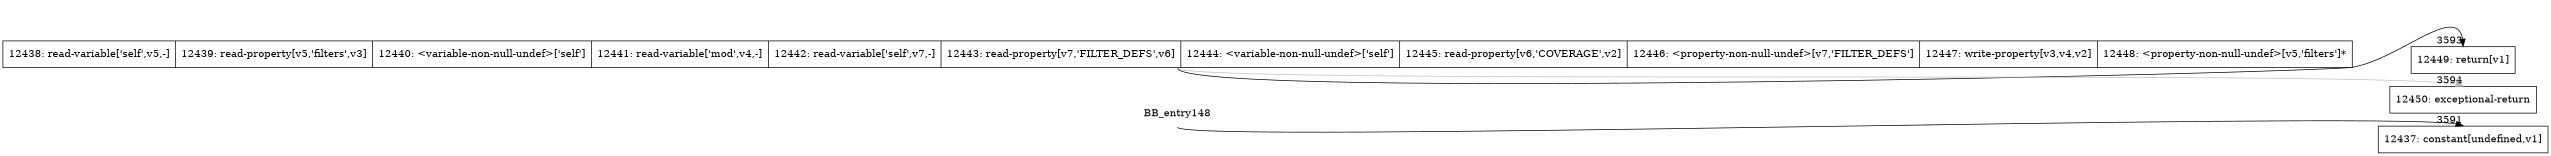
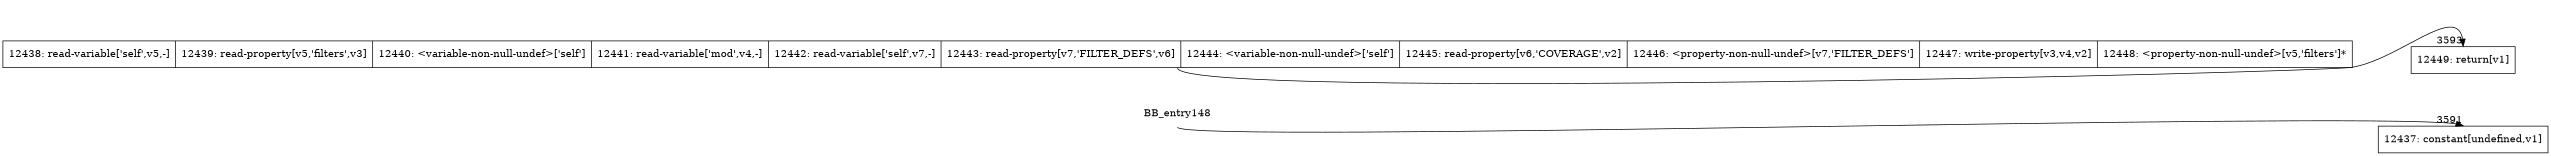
  digraph {
    rankdir=LR
    node [shape=record]
    edge [headport=n tailport=s]
    n1 [label=BB_entry148 shape=none]
    n2 [label="{12437: constant[undefined,v1]}"]
    n3 [label="{12438: read-variable['self',v5,-]|12439: read-property[v5,'filters',v3]|12440: \<variable-non-null-undef\>['self']|12441: read-variable['mod',v4,-]|12442: read-variable['self',v7,-]|12443: read-property[v7,'FILTER_DEFS',v6]|12444: \<variable-non-null-undef\>['self']|12445: read-property[v6,'COVERAGE',v2]|12446: \<property-non-null-undef\>[v7,'FILTER_DEFS']|12447: write-property[v3,v4,v2]|12448: \<property-non-null-undef\>[v5,'filters']*}"]
    n4 [label="{12449: return[v1]}"]
-   n5 [label="{12450: exceptional-return}"]
    n1 -> n2 [headlabel="    3591"]
    n3 -> n4 [headlabel="      3593"]
-   n3 -> n5 [color=gray headlabel="      3594"]
  }
